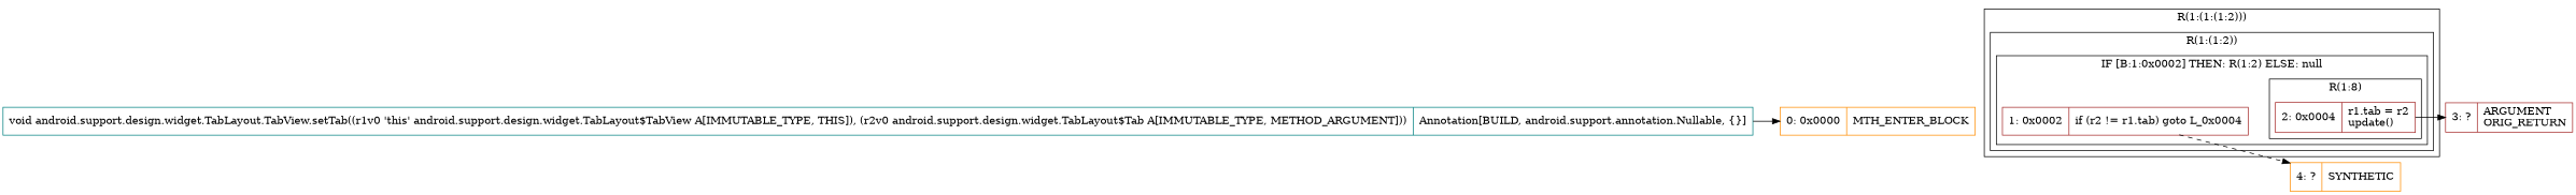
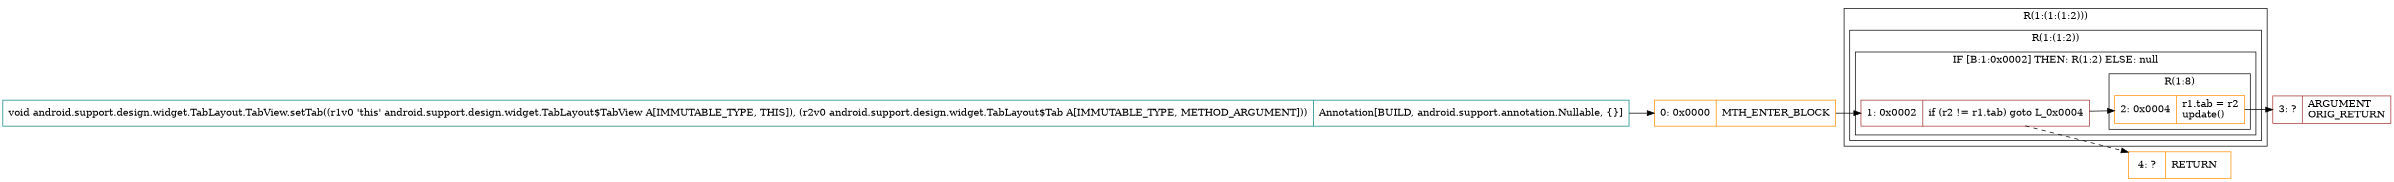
  digraph {
    rankdir=LR
    node [color=brown shape=record]
-   n1 [label="{2\:\ 0x0004|r1.tab = r2\lupdate()\l}"]
+   n1 [color=darkorange label="{2\:\ 0x0004|r1.tab = r2\lupdate()\l}"]
    n2 [label="{1\:\ 0x0002|if (r2 != r1.tab) goto L_0x0004\l}"]
    n3 [label="{3\:\ ?|ARGUMENT\lORIG_RETURN\l}"]
-   n4 [color=darkorange label="{4\:\ ?|SYNTHETIC\l}"]
+   n4 [color=darkorange label="{4\:\ ?|RETURN\l}"]
    n5 [color=darkorange label="{0\:\ 0x0000|MTH_ENTER_BLOCK\l}"]
    n6 [color=teal label="{void android.support.design.widget.TabLayout.TabView.setTab((r1v0 'this' android.support.design.widget.TabLayout$TabView A[IMMUTABLE_TYPE, THIS]), (r2v0 android.support.design.widget.TabLayout$Tab A[IMMUTABLE_TYPE, METHOD_ARGUMENT]))  | Annotation[BUILD, android.support.annotation.Nullable, \{\}]\l}"]
    subgraph cluster_1 {
      label="R(1:(1:(1:2)))"
      subgraph cluster_2 {
        label="R(1:(1:2))"
        subgraph cluster_3 {
          label="IF [B:1:0x0002] THEN: R(1:2) ELSE: null"
          n2
          subgraph cluster_4 {
            label="R(1:8)"
            n1
          }
        }
      }
    }
    n1 -> n3
+   n2 -> n1
    n2 -> n4 [style=dashed]
+   n5 -> n2
    n6 -> n5
  }
